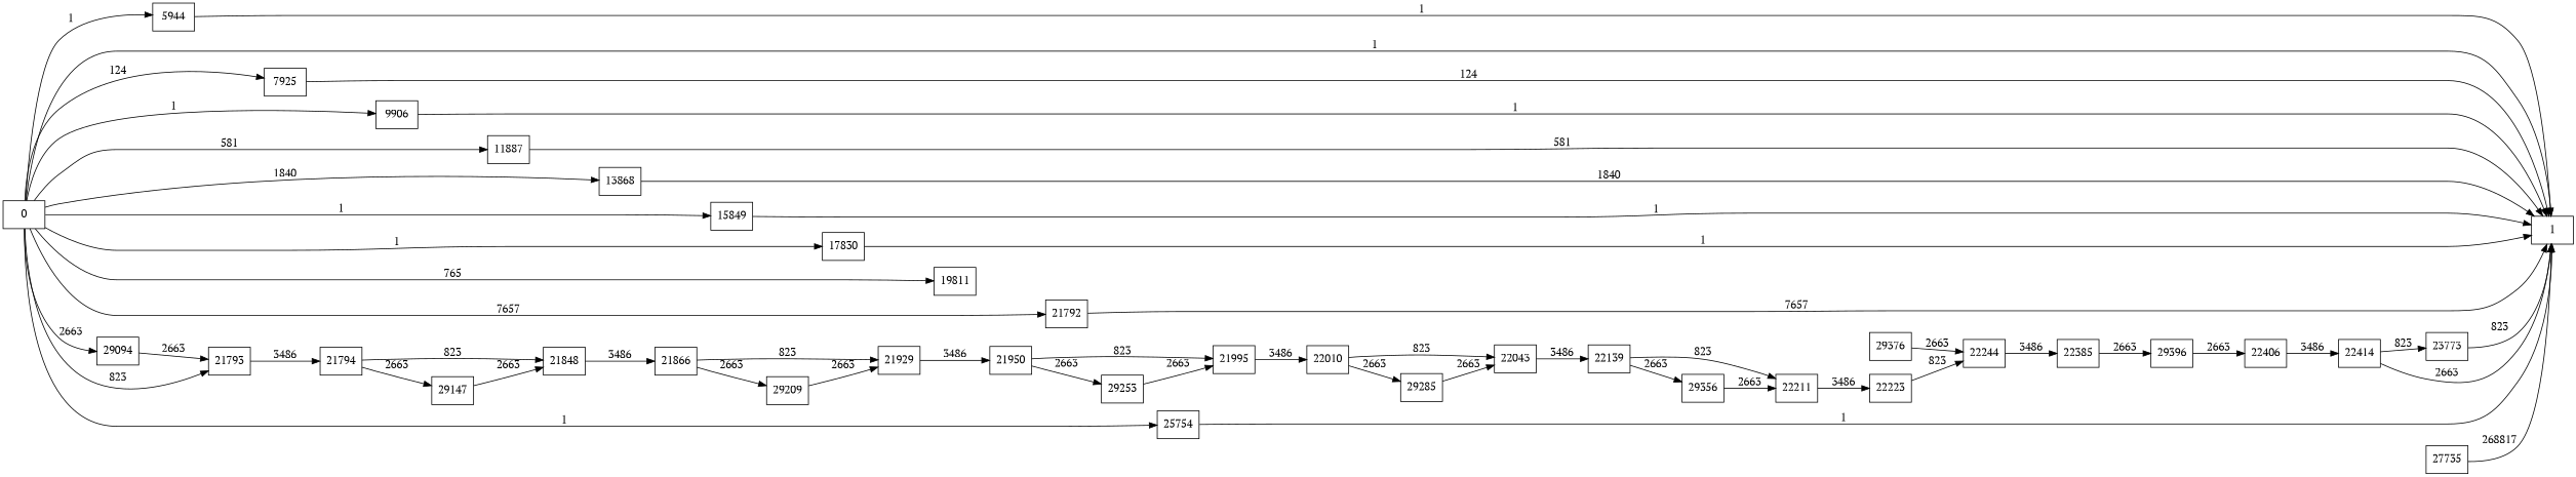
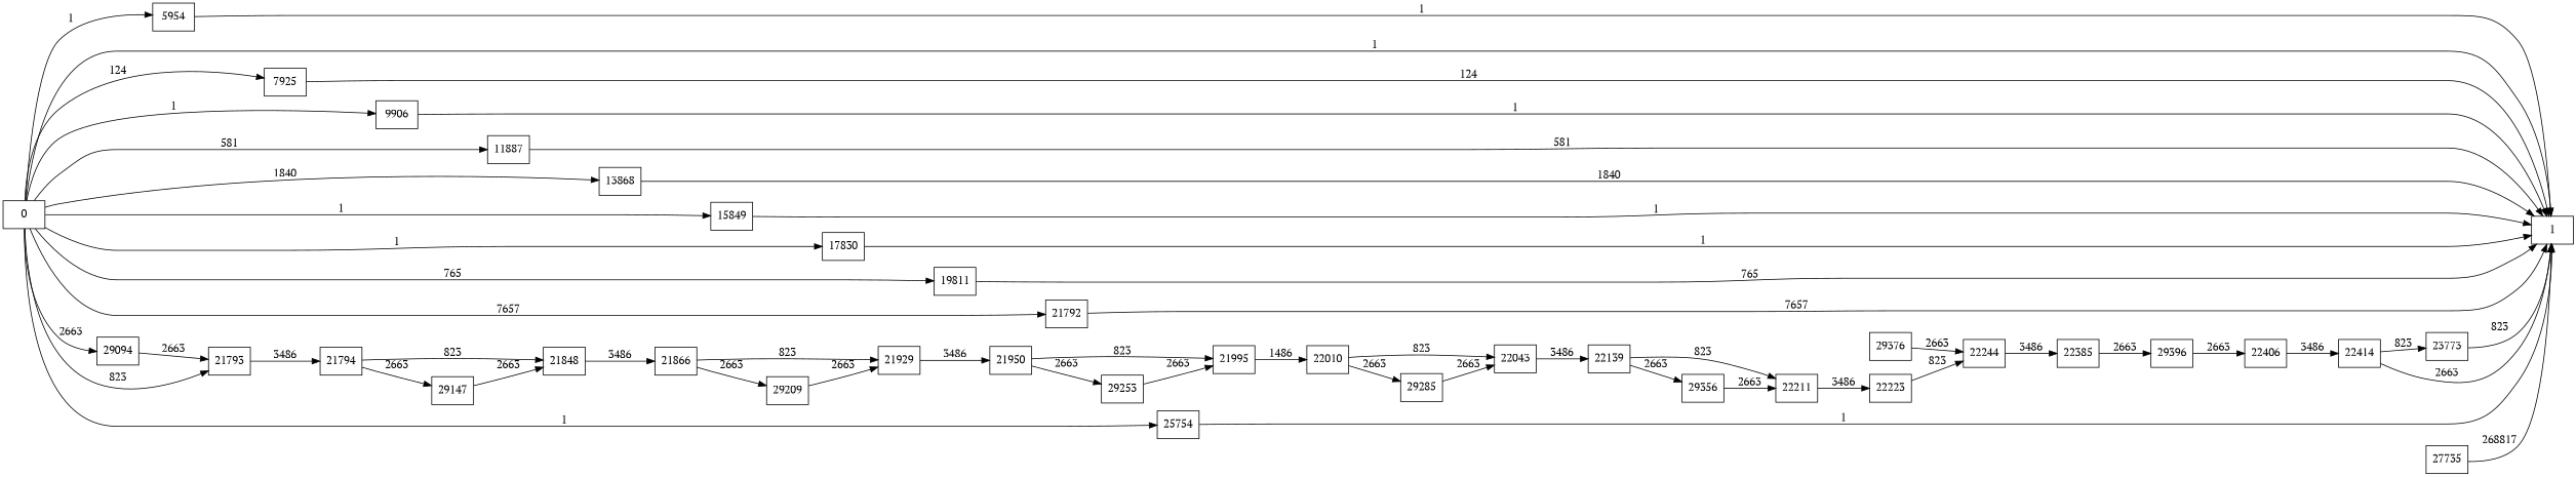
  digraph {
    fontname="PT Serif"
    rankdir=LR
    node [fontname="PT Serif" shape=rectangle]
    edge [fontname="PT Serif"]
-   5944
+   5944 [label=5954]
    1
    7925
    9906
    11887
    13868
    15849
    17830
    19811
    21792
    21793
    21794
    21848
    29147
    21866
    21929
    29209
    21950
    21995
    29253
    22010
    22043
    29285
    22139
    22211
    29356
    22223
    22244
    22385
    29376
    29396
    22406
    22414
    23773
    25754
    27735
    29094
    0
    5944 -> 1 [label=1]
    7925 -> 1 [label=124]
    9906 -> 1 [label=1]
    11887 -> 1 [label=581]
    13868 -> 1 [label=1840]
    15849 -> 1 [label=1]
    17830 -> 1 [label=1]
+   19811 -> 1 [label=765]
    21792 -> 1 [label=7657]
    21793 -> 21794 [label=3486]
    21794 -> 21848 [label=823]
    21794 -> 29147 [label=2663]
    21848 -> 21866 [label=3486]
    29147 -> 21848 [label=2663]
    21866 -> 21929 [label=823]
    21866 -> 29209 [label=2663]
    21929 -> 21950 [label=3486]
    29209 -> 21929 [label=2663]
    21950 -> 21995 [label=823]
    21950 -> 29253 [label=2663]
-   21995 -> 22010 [label=3486]
+   21995 -> 22010 [label=1486]
    29253 -> 21995 [label=2663]
    22010 -> 22043 [label=823]
    22010 -> 29285 [label=2663]
    22043 -> 22139 [label=3486]
    29285 -> 22043 [label=2663]
    22139 -> 22211 [label=823]
    22139 -> 29356 [label=2663]
    22211 -> 22223 [label=3486]
    29356 -> 22211 [label=2663]
    22223 -> 22244 [label=823]
    22244 -> 22385 [label=3486]
    22385 -> 29396 [label=2663]
    29376 -> 22244 [label=2663]
    29396 -> 22406 [label=2663]
    22406 -> 22414 [label=3486]
    22414 -> 1 [label=2663]
    22414 -> 23773 [label=823]
    23773 -> 1 [label=823]
    25754 -> 1 [label=1]
    27735 -> 1 [label=268817]
    29094 -> 21793 [label=2663]
    0 -> 5944 [label=1]
    0 -> 1 [label=1]
    0 -> 7925 [label=124]
    0 -> 9906 [label=1]
    0 -> 11887 [label=581]
    0 -> 13868 [label=1840]
    0 -> 15849 [label=1]
    0 -> 17830 [label=1]
    0 -> 19811 [label=765]
    0 -> 21792 [label=7657]
    0 -> 21793 [label=823]
    0 -> 25754 [label=1]
    0 -> 29094 [label=2663]
  }
